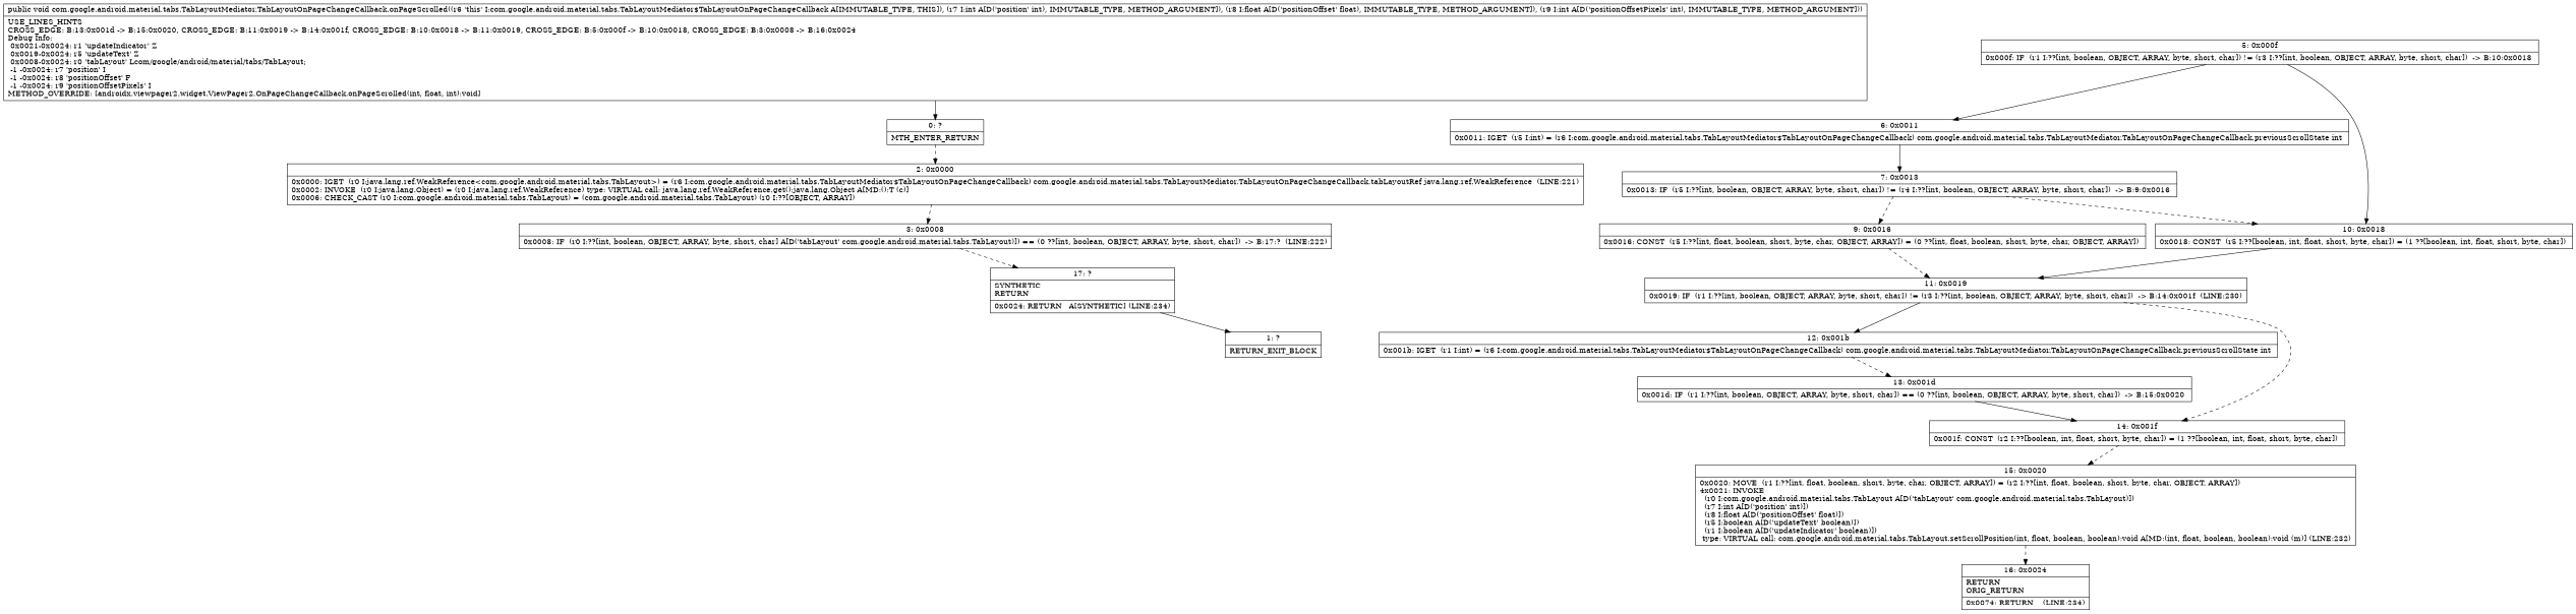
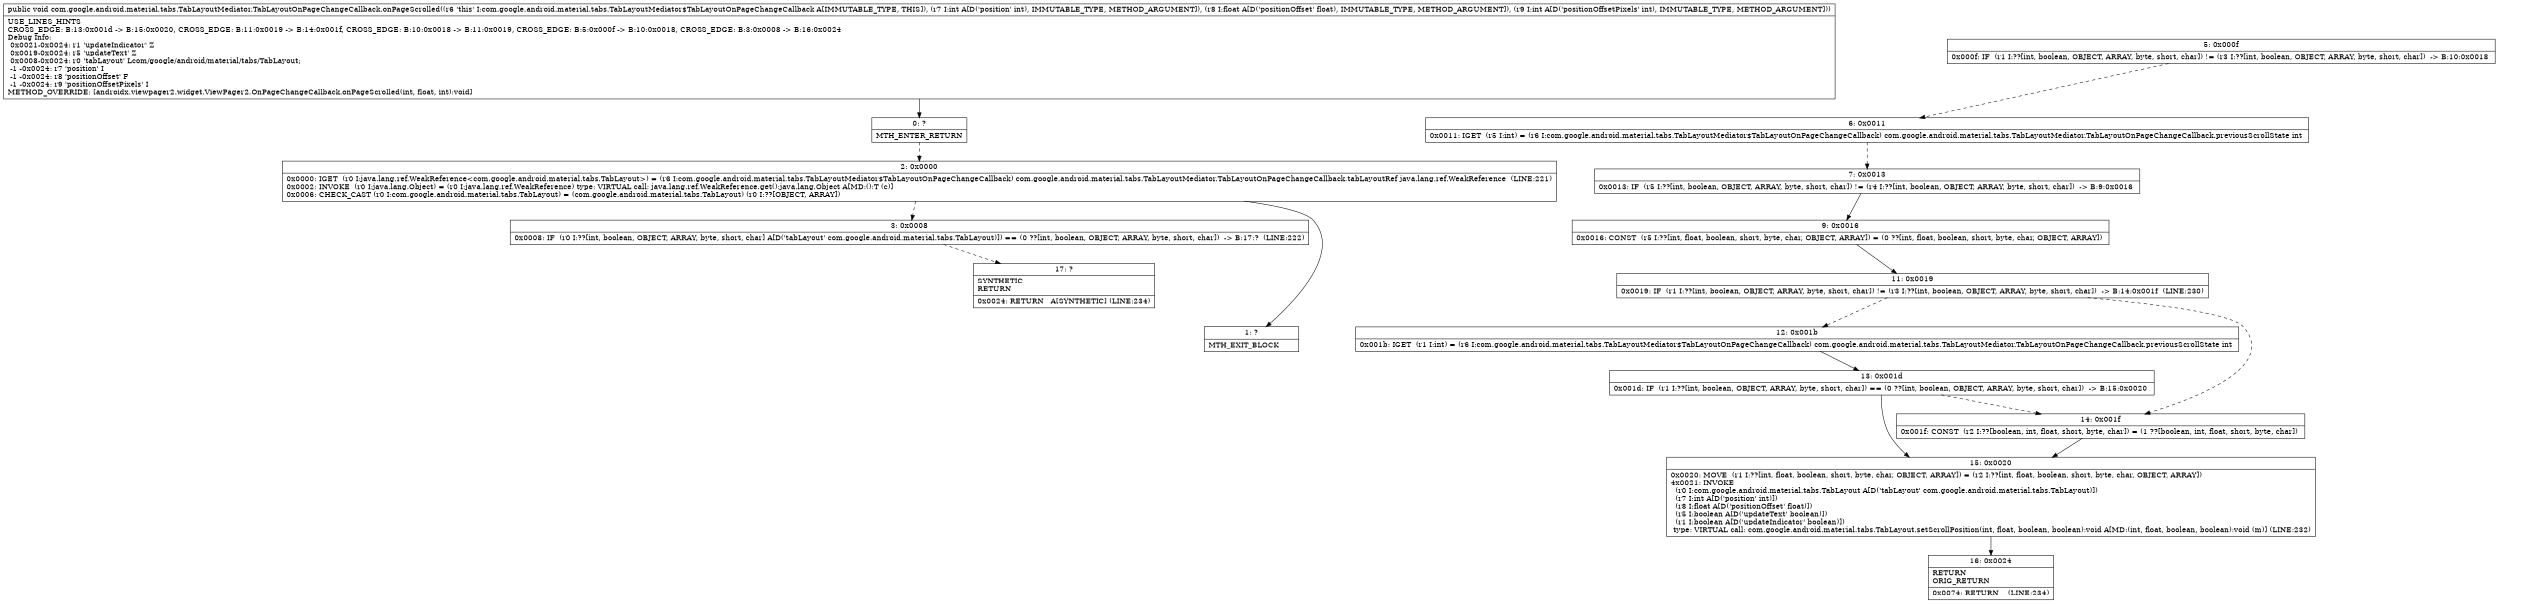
  digraph {
    node [shape=record]
    n1 [label="{0\:\ ?|MTH_ENTER_RETURN\l}"]
    n2 [label="{2\:\ 0x0000|0x0000: IGET  (r0 I:java.lang.ref.WeakReference\<com.google.android.material.tabs.TabLayout\>) = (r6 I:com.google.android.material.tabs.TabLayoutMediator$TabLayoutOnPageChangeCallback) com.google.android.material.tabs.TabLayoutMediator.TabLayoutOnPageChangeCallback.tabLayoutRef java.lang.ref.WeakReference  (LINE:221)\l0x0002: INVOKE  (r0 I:java.lang.Object) = (r0 I:java.lang.ref.WeakReference) type: VIRTUAL call: java.lang.ref.WeakReference.get():java.lang.Object A[MD:():T (c)]\l0x0006: CHECK_CAST (r0 I:com.google.android.material.tabs.TabLayout) = (com.google.android.material.tabs.TabLayout) (r0 I:??[OBJECT, ARRAY]) \l}"]
    n3 [label="{3\:\ 0x0008|0x0008: IF  (r0 I:??[int, boolean, OBJECT, ARRAY, byte, short, char] A[D('tabLayout' com.google.android.material.tabs.TabLayout)]) == (0 ??[int, boolean, OBJECT, ARRAY, byte, short, char])  \-\> B:17:?  (LINE:222)\l}"]
    n4 [label="{17\:\ ?|SYNTHETIC\lRETURN\l|0x0024: RETURN   A[SYNTHETIC] (LINE:234)\l}"]
-   n5 [label="{1\:\ ?|RETURN_EXIT_BLOCK\l}"]
+   n5 [label="{1\:\ ?|MTH_EXIT_BLOCK\l}"]
    n6 [label="{5\:\ 0x000f|0x000f: IF  (r1 I:??[int, boolean, OBJECT, ARRAY, byte, short, char]) != (r3 I:??[int, boolean, OBJECT, ARRAY, byte, short, char])  \-\> B:10:0x0018 \l}"]
    n7 [label="{6\:\ 0x0011|0x0011: IGET  (r5 I:int) = (r6 I:com.google.android.material.tabs.TabLayoutMediator$TabLayoutOnPageChangeCallback) com.google.android.material.tabs.TabLayoutMediator.TabLayoutOnPageChangeCallback.previousScrollState int \l}"]
-   n8 [label="{10\:\ 0x0018|0x0018: CONST  (r5 I:??[boolean, int, float, short, byte, char]) = (1 ??[boolean, int, float, short, byte, char]) \l}"]
    n9 [label="{7\:\ 0x0013|0x0013: IF  (r5 I:??[int, boolean, OBJECT, ARRAY, byte, short, char]) != (r4 I:??[int, boolean, OBJECT, ARRAY, byte, short, char])  \-\> B:9:0x0016 \l}"]
    n10 [label="{11\:\ 0x0019|0x0019: IF  (r1 I:??[int, boolean, OBJECT, ARRAY, byte, short, char]) != (r3 I:??[int, boolean, OBJECT, ARRAY, byte, short, char])  \-\> B:14:0x001f  (LINE:230)\l}"]
    n11 [label="{9\:\ 0x0016|0x0016: CONST  (r5 I:??[int, float, boolean, short, byte, char, OBJECT, ARRAY]) = (0 ??[int, float, boolean, short, byte, char, OBJECT, ARRAY]) \l}"]
    n12 [label="{12\:\ 0x001b|0x001b: IGET  (r1 I:int) = (r6 I:com.google.android.material.tabs.TabLayoutMediator$TabLayoutOnPageChangeCallback) com.google.android.material.tabs.TabLayoutMediator.TabLayoutOnPageChangeCallback.previousScrollState int \l}"]
    n13 [label="{14\:\ 0x001f|0x001f: CONST  (r2 I:??[boolean, int, float, short, byte, char]) = (1 ??[boolean, int, float, short, byte, char]) \l}"]
    n14 [label="{13\:\ 0x001d|0x001d: IF  (r1 I:??[int, boolean, OBJECT, ARRAY, byte, short, char]) == (0 ??[int, boolean, OBJECT, ARRAY, byte, short, char])  \-\> B:15:0x0020 \l}"]
    n15 [label="{15\:\ 0x0020|0x0020: MOVE  (r1 I:??[int, float, boolean, short, byte, char, OBJECT, ARRAY]) = (r2 I:??[int, float, boolean, short, byte, char, OBJECT, ARRAY]) \l4x0021: INVOKE  \l  (r0 I:com.google.android.material.tabs.TabLayout A[D('tabLayout' com.google.android.material.tabs.TabLayout)])\l  (r7 I:int A[D('position' int)])\l  (r8 I:float A[D('positionOffset' float)])\l  (r5 I:boolean A[D('updateText' boolean)])\l  (r1 I:boolean A[D('updateIndicator' boolean)])\l type: VIRTUAL call: com.google.android.material.tabs.TabLayout.setScrollPosition(int, float, boolean, boolean):void A[MD:(int, float, boolean, boolean):void (m)] (LINE:232)\l}"]
    n16 [label="{16\:\ 0x0024|RETURN\lORIG_RETURN\l|0x0074: RETURN    (LINE:234)\l}"]
    n17 [label="{public void com.google.android.material.tabs.TabLayoutMediator.TabLayoutOnPageChangeCallback.onPageScrolled((r6 'this' I:com.google.android.material.tabs.TabLayoutMediator$TabLayoutOnPageChangeCallback A[IMMUTABLE_TYPE, THIS]), (r7 I:int A[D('position' int), IMMUTABLE_TYPE, METHOD_ARGUMENT]), (r8 I:float A[D('positionOffset' float), IMMUTABLE_TYPE, METHOD_ARGUMENT]), (r9 I:int A[D('positionOffsetPixels' int), IMMUTABLE_TYPE, METHOD_ARGUMENT]))  | USE_LINES_HINTS\lCROSS_EDGE: B:13:0x001d \-\> B:15:0x0020, CROSS_EDGE: B:11:0x0019 \-\> B:14:0x001f, CROSS_EDGE: B:10:0x0018 \-\> B:11:0x0019, CROSS_EDGE: B:5:0x000f \-\> B:10:0x0018, CROSS_EDGE: B:3:0x0008 \-\> B:16:0x0024\lDebug Info:\l  0x0021\-0x0024: r1 'updateIndicator' Z\l  0x0019\-0x0024: r5 'updateText' Z\l  0x0008\-0x0024: r0 'tabLayout' Lcom\/google\/android\/material\/tabs\/TabLayout;\l  \-1 \-0x0024: r7 'position' I\l  \-1 \-0x0024: r8 'positionOffset' F\l  \-1 \-0x0024: r9 'positionOffsetPixels' I\lMETHOD_OVERRIDE: [androidx.viewpager2.widget.ViewPager2.OnPageChangeCallback.onPageScrolled(int, float, int):void]\l}"]
    n1 -> n2 [style=dashed]
    n2 -> n3 [style=dashed]
    n3 -> n4 [style=dashed]
-   n4 -> n5
-   n6 -> n7 [style=solid]
-   n6 -> n8
-   n7 -> n9
-   n8 -> n10
-   n9 -> n8 [style=dashed]
-   n9 -> n11 [style=dashed]
-   n10 -> n12 [style=solid]
+   n2 -> n5
+   n6 -> n7 [style=dashed]
+   n7 -> n9 [style=dashed]
+   n9 -> n11
+   n10 -> n12 [style=dashed]
    n10 -> n13 [style=dashed]
-   n11 -> n10 [style=dashed]
-   n12 -> n14 [style=dashed]
-   n13 -> n15 [style=dashed]
-   n14 -> n13 [style=solid]
-   n15 -> n16 [style=dashed]
+   n11 -> n10
+   n12 -> n14
+   n13 -> n15
+   n14 -> n13 [style=dashed]
+   n14 -> n15
+   n15 -> n16
    n17 -> n1
  }
